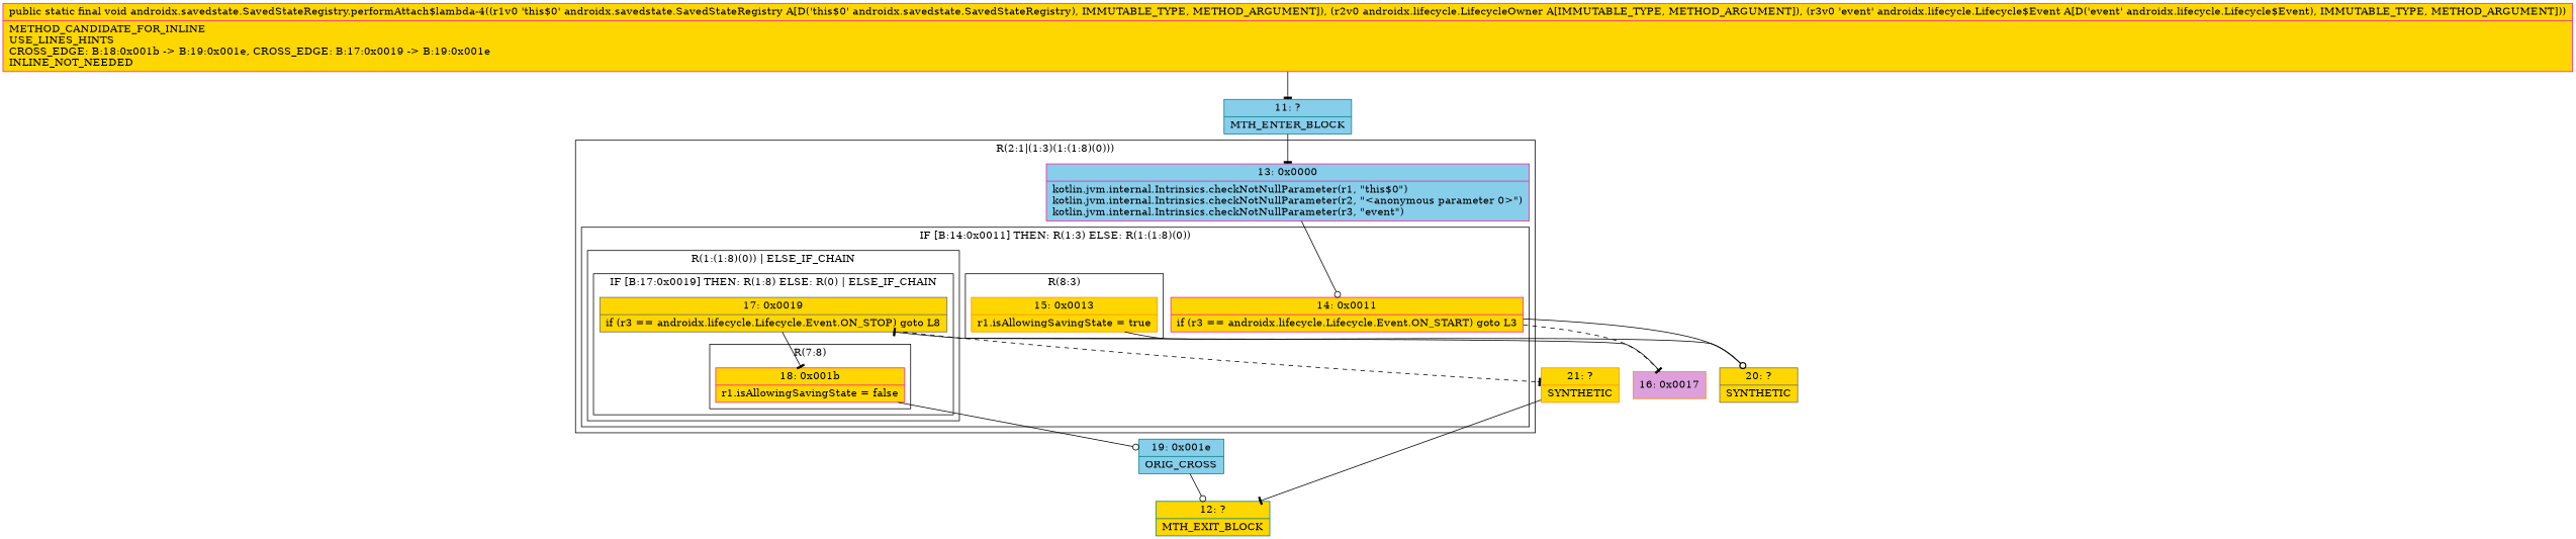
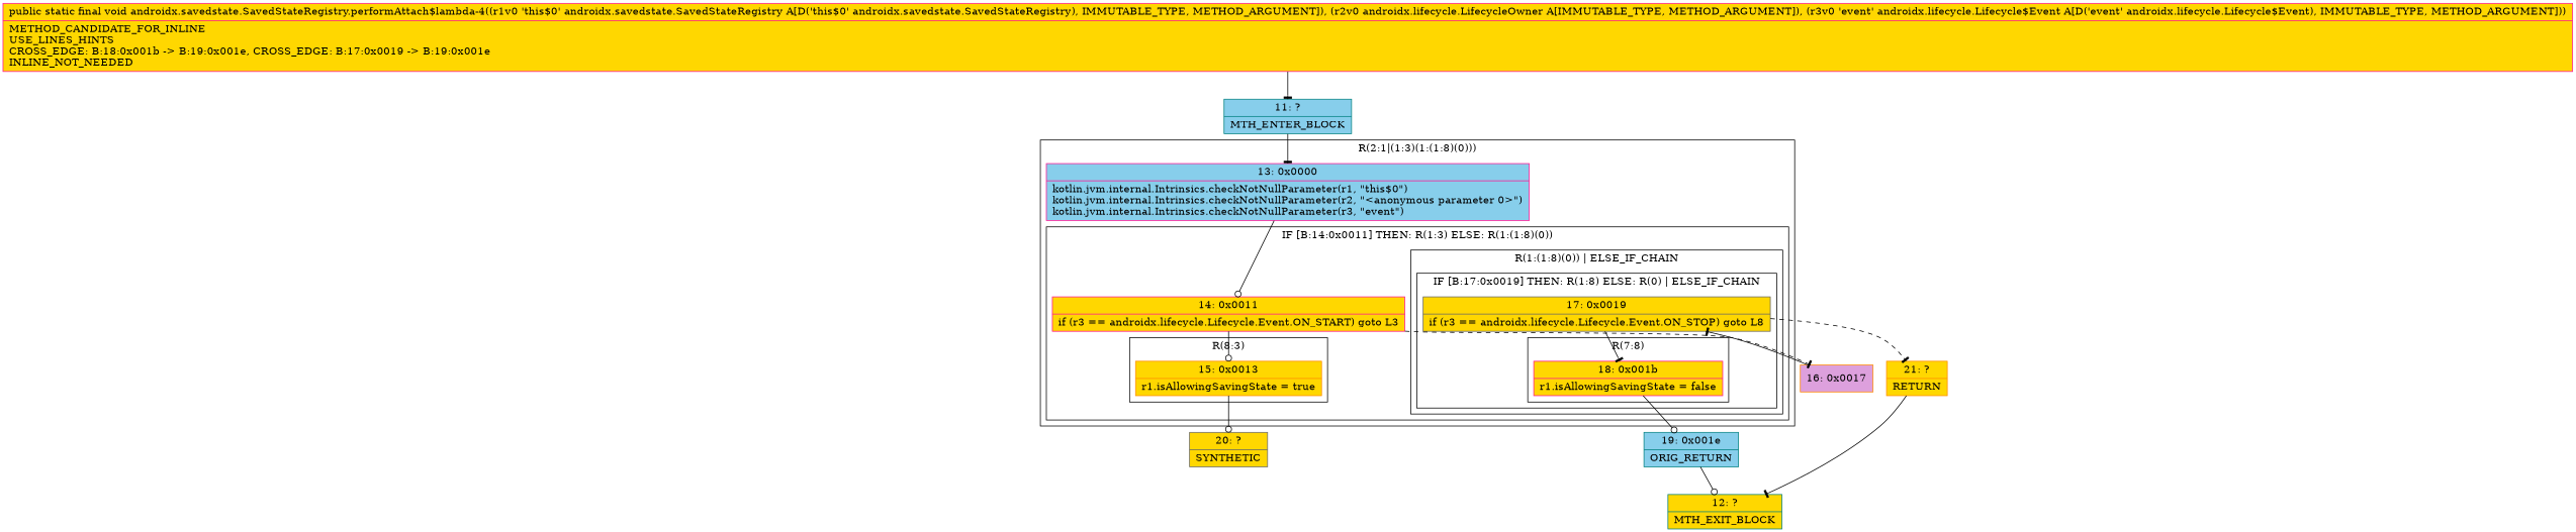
  digraph {
    node [color=deeppink fillcolor=gold shape=record style=filled]
    edge [arrowhead=tee]
    n1 [color=darkorange label="{15\:\ 0x0013|r1.isAllowingSavingState = true\l}"]
    n2 [label="{18\:\ 0x001b|r1.isAllowingSavingState = false\l}"]
    n3 [color=gray40 label="{17\:\ 0x0019|if (r3 == androidx.lifecycle.Lifecycle.Event.ON_STOP) goto L8\l}"]
    n4 [label="{14\:\ 0x0011|if (r3 == androidx.lifecycle.Lifecycle.Event.ON_START) goto L3\l}"]
    n5 [fillcolor=skyblue label="{13\:\ 0x0000|kotlin.jvm.internal.Intrinsics.checkNotNullParameter(r1, \"this$0\")\lkotlin.jvm.internal.Intrinsics.checkNotNullParameter(r2, \"\<anonymous parameter 0\>\")\lkotlin.jvm.internal.Intrinsics.checkNotNullParameter(r3, \"event\")\l}"]
    n6 [color=gray40 label="{20\:\ ?|SYNTHETIC\l}"]
-   n7 [color=teal fillcolor=skyblue label="{19\:\ 0x001e|ORIG_CROSS\l}"]
-   n8 [color=darkorange label="{21\:\ ?|SYNTHETIC\l}"]
+   n7 [color=teal fillcolor=skyblue label="{19\:\ 0x001e|ORIG_RETURN\l}"]
+   n8 [color=darkorange label="{21\:\ ?|RETURN\l}"]
    n9 [color=darkorange fillcolor=plum label="{16\:\ 0x0017}"]
    n10 [color=teal label="{12\:\ ?|MTH_EXIT_BLOCK\l}"]
    n11 [color=teal fillcolor=skyblue label="{11\:\ ?|MTH_ENTER_BLOCK\l}"]
    n12 [label="{public static final void androidx.savedstate.SavedStateRegistry.performAttach$lambda\-4((r1v0 'this$0' androidx.savedstate.SavedStateRegistry A[D('this$0' androidx.savedstate.SavedStateRegistry), IMMUTABLE_TYPE, METHOD_ARGUMENT]), (r2v0 androidx.lifecycle.LifecycleOwner A[IMMUTABLE_TYPE, METHOD_ARGUMENT]), (r3v0 'event' androidx.lifecycle.Lifecycle$Event A[D('event' androidx.lifecycle.Lifecycle$Event), IMMUTABLE_TYPE, METHOD_ARGUMENT]))  | METHOD_CANDIDATE_FOR_INLINE\lUSE_LINES_HINTS\lCROSS_EDGE: B:18:0x001b \-\> B:19:0x001e, CROSS_EDGE: B:17:0x0019 \-\> B:19:0x001e\lINLINE_NOT_NEEDED\l}"]
    subgraph cluster_1 {
      label="R(2:1|(1:3)(1:(1:8)(0)))"
      n5
      subgraph cluster_2 {
        label="IF [B:14:0x0011] THEN: R(1:3) ELSE: R(1:(1:8)(0))"
        n4
        subgraph cluster_3 {
          label="R(8:3)"
          n1
        }
        subgraph cluster_4 {
          label="R(1:(1:8)(0)) | ELSE_IF_CHAIN\l"
          subgraph cluster_5 {
            label="IF [B:17:0x0019] THEN: R(1:8) ELSE: R(0) | ELSE_IF_CHAIN\l"
            n3
            subgraph cluster_6 {
              label="R(7:8)"
              n2
            }
            subgraph cluster_7 {
              label="R(0)"
            }
          }
        }
      }
    }
    n1 -> n6 [arrowhead=odot]
    n2 -> n7 [arrowhead=odot]
    n3 -> n2
    n3 -> n8 [style=dashed]
-   n4 -> n6 [arrowhead=odot]
+   n4 -> n1 [arrowhead=odot]
    n4 -> n9 [style=dashed]
    n5 -> n4 [arrowhead=odot]
    n7 -> n10 [arrowhead=odot]
    n8 -> n10
    n9 -> n3
    n11 -> n5
    n12 -> n11
  }
